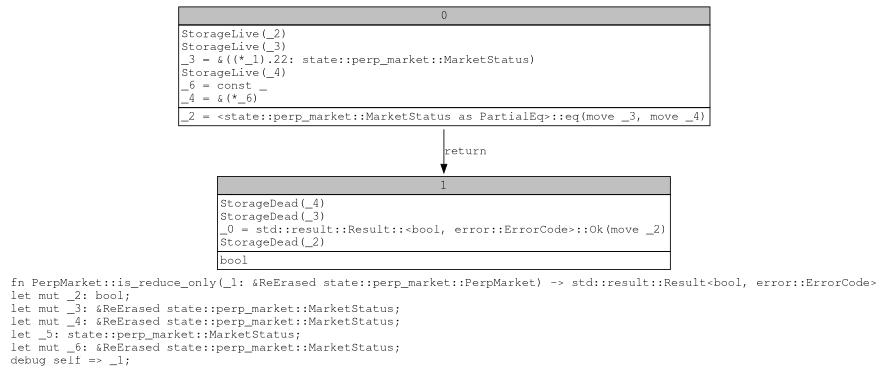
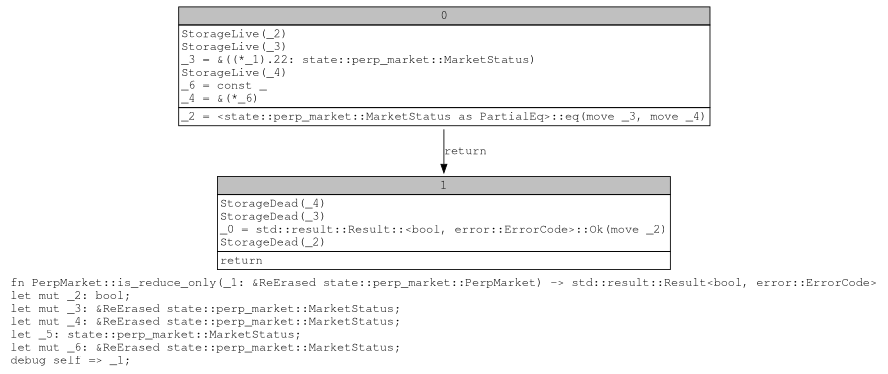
  digraph {
    fontname="Courier, monospace"
    label=<fn PerpMarket::is_reduce_only(_1: &amp;ReErased state::perp_market::PerpMarket) -&gt; std::result::Result&lt;bool, error::ErrorCode&gt;<br align="left"/>let mut _2: bool;<br align="left"/>let mut _3: &amp;ReErased state::perp_market::MarketStatus;<br align="left"/>let mut _4: &amp;ReErased state::perp_market::MarketStatus;<br align="left"/>let _5: state::perp_market::MarketStatus;<br align="left"/>let mut _6: &amp;ReErased state::perp_market::MarketStatus;<br align="left"/>debug self =&gt; _1;<br align="left"/>>
    node [fontname="Courier, monospace" shape=none]
    n1 [label=<<table border="0" cellborder="1" cellspacing="0"><tr><td bgcolor="gray" align="center" colspan="1">0</td></tr><tr><td align="left" balign="left">StorageLive(_2)<br/>StorageLive(_3)<br/>_3 = &amp;((*_1).22: state::perp_market::MarketStatus)<br/>StorageLive(_4)<br/>_6 = const _<br/>_4 = &amp;(*_6)<br/></td></tr><tr><td align="left">_2 = &lt;state::perp_market::MarketStatus as PartialEq&gt;::eq(move _3, move _4)</td></tr></table>>]
-   n2 [label=<<table border="0" cellborder="1" cellspacing="0"><tr><td bgcolor="gray" align="center" colspan="1">1</td></tr><tr><td align="left" balign="left">StorageDead(_4)<br/>StorageDead(_3)<br/>_0 = std::result::Result::&lt;bool, error::ErrorCode&gt;::Ok(move _2)<br/>StorageDead(_2)<br/></td></tr><tr><td align="left">bool</td></tr></table>>]
+   n2 [label=<<table border="0" cellborder="1" cellspacing="0"><tr><td bgcolor="gray" align="center" colspan="1">1</td></tr><tr><td align="left" balign="left">StorageDead(_4)<br/>StorageDead(_3)<br/>_0 = std::result::Result::&lt;bool, error::ErrorCode&gt;::Ok(move _2)<br/>StorageDead(_2)<br/></td></tr><tr><td align="left">return</td></tr></table>>]
    n1 -> n2 [fontname="Courier, monospace" label=return]
  }
